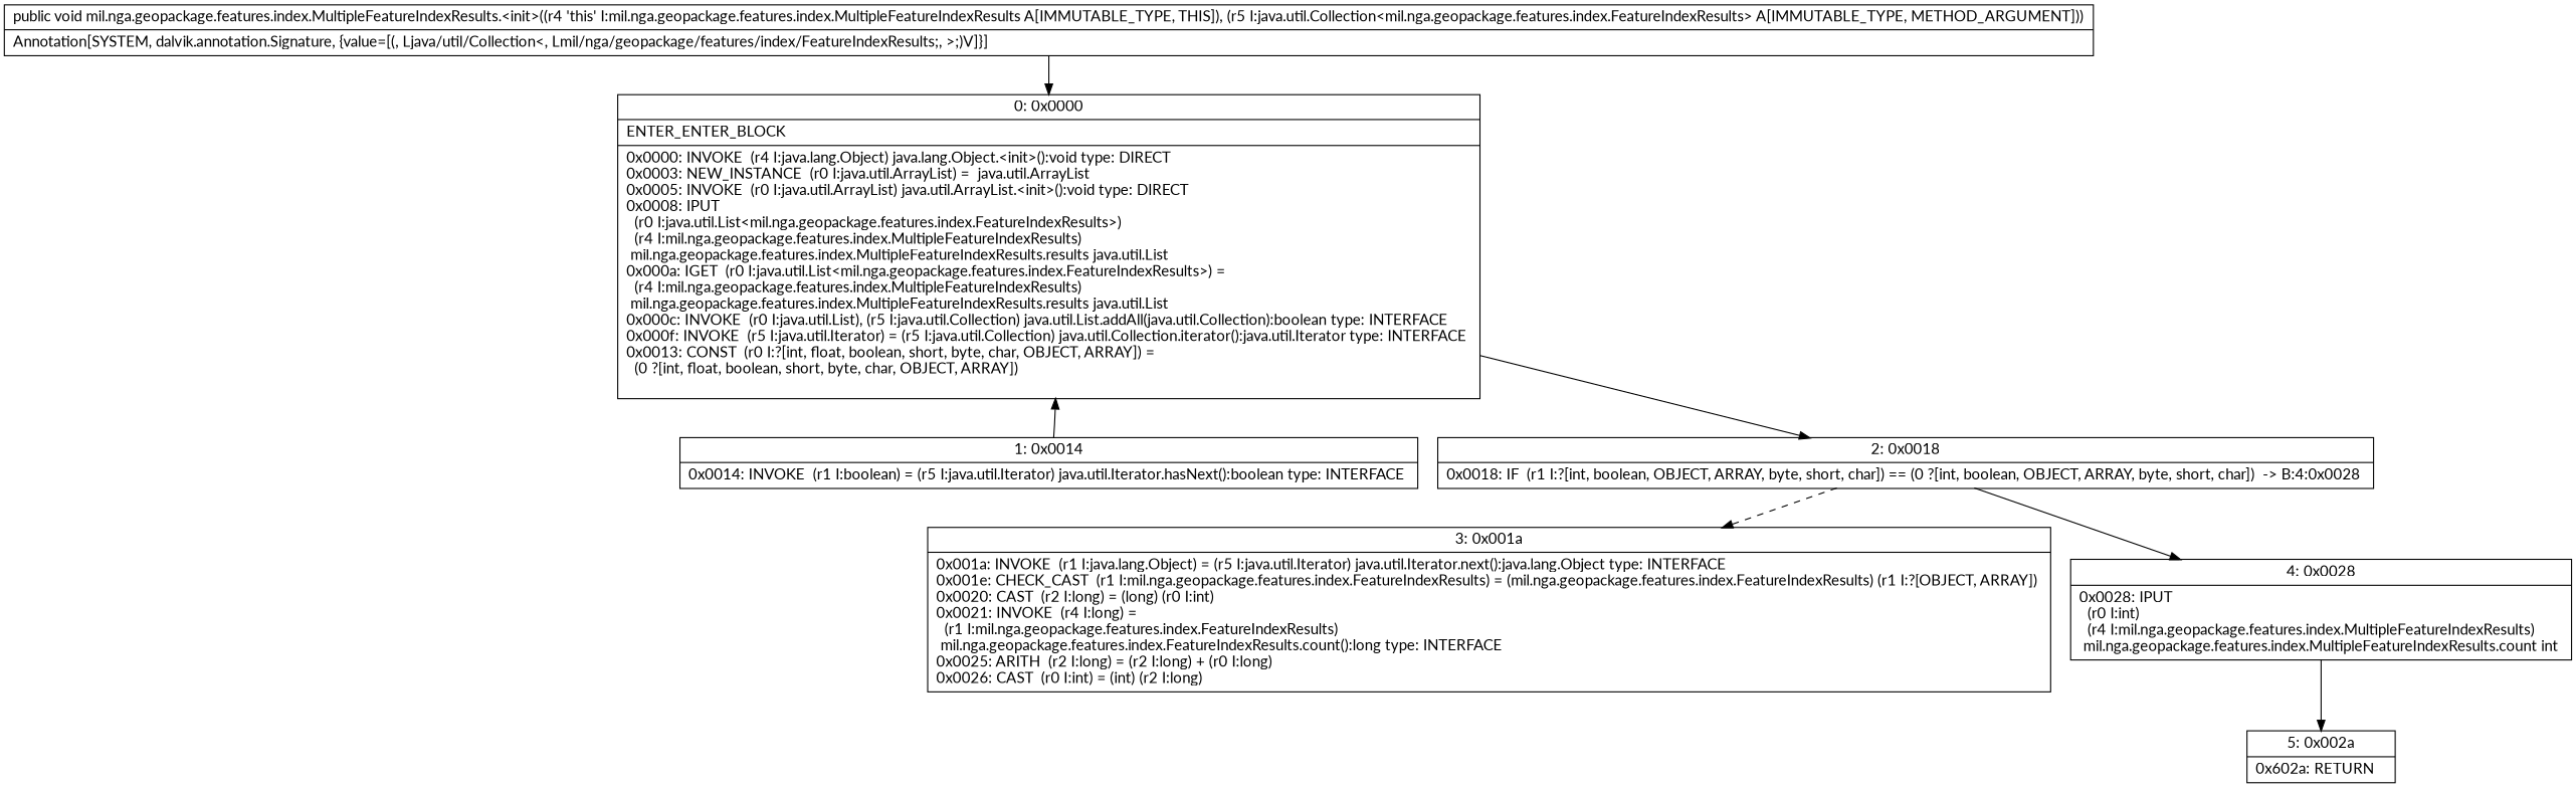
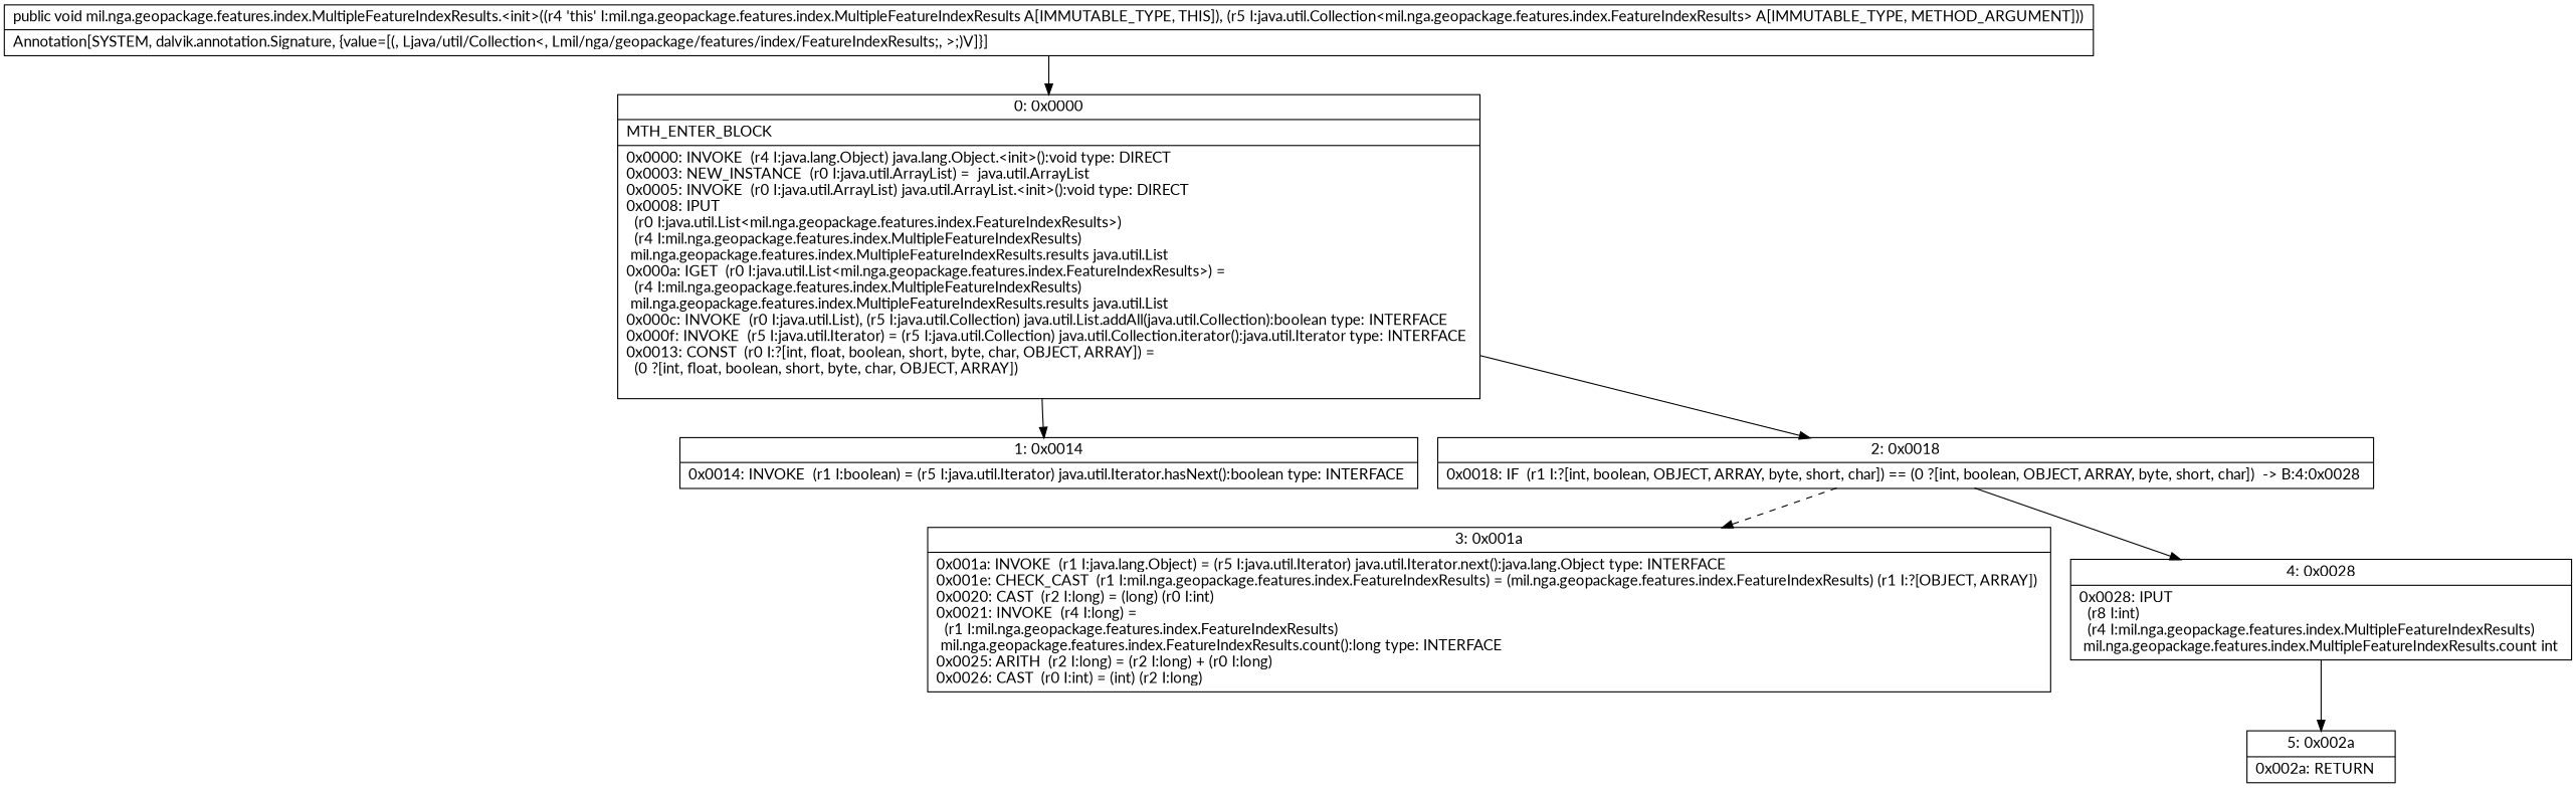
  digraph {
    fontname=Lato
    node [fontname=Lato shape=record]
    edge [fontname=Lato]
-   n1 [label="{0\:\ 0x0000|ENTER_ENTER_BLOCK\l|0x0000: INVOKE  (r4 I:java.lang.Object) java.lang.Object.\<init\>():void type: DIRECT \l0x0003: NEW_INSTANCE  (r0 I:java.util.ArrayList) =  java.util.ArrayList \l0x0005: INVOKE  (r0 I:java.util.ArrayList) java.util.ArrayList.\<init\>():void type: DIRECT \l0x0008: IPUT  \l  (r0 I:java.util.List\<mil.nga.geopackage.features.index.FeatureIndexResults\>)\l  (r4 I:mil.nga.geopackage.features.index.MultipleFeatureIndexResults)\l mil.nga.geopackage.features.index.MultipleFeatureIndexResults.results java.util.List \l0x000a: IGET  (r0 I:java.util.List\<mil.nga.geopackage.features.index.FeatureIndexResults\>) = \l  (r4 I:mil.nga.geopackage.features.index.MultipleFeatureIndexResults)\l mil.nga.geopackage.features.index.MultipleFeatureIndexResults.results java.util.List \l0x000c: INVOKE  (r0 I:java.util.List), (r5 I:java.util.Collection) java.util.List.addAll(java.util.Collection):boolean type: INTERFACE \l0x000f: INVOKE  (r5 I:java.util.Iterator) = (r5 I:java.util.Collection) java.util.Collection.iterator():java.util.Iterator type: INTERFACE \l0x0013: CONST  (r0 I:?[int, float, boolean, short, byte, char, OBJECT, ARRAY]) = \l  (0 ?[int, float, boolean, short, byte, char, OBJECT, ARRAY])\l \l}"]
+   n1 [label="{0\:\ 0x0000|MTH_ENTER_BLOCK\l|0x0000: INVOKE  (r4 I:java.lang.Object) java.lang.Object.\<init\>():void type: DIRECT \l0x0003: NEW_INSTANCE  (r0 I:java.util.ArrayList) =  java.util.ArrayList \l0x0005: INVOKE  (r0 I:java.util.ArrayList) java.util.ArrayList.\<init\>():void type: DIRECT \l0x0008: IPUT  \l  (r0 I:java.util.List\<mil.nga.geopackage.features.index.FeatureIndexResults\>)\l  (r4 I:mil.nga.geopackage.features.index.MultipleFeatureIndexResults)\l mil.nga.geopackage.features.index.MultipleFeatureIndexResults.results java.util.List \l0x000a: IGET  (r0 I:java.util.List\<mil.nga.geopackage.features.index.FeatureIndexResults\>) = \l  (r4 I:mil.nga.geopackage.features.index.MultipleFeatureIndexResults)\l mil.nga.geopackage.features.index.MultipleFeatureIndexResults.results java.util.List \l0x000c: INVOKE  (r0 I:java.util.List), (r5 I:java.util.Collection) java.util.List.addAll(java.util.Collection):boolean type: INTERFACE \l0x000f: INVOKE  (r5 I:java.util.Iterator) = (r5 I:java.util.Collection) java.util.Collection.iterator():java.util.Iterator type: INTERFACE \l0x0013: CONST  (r0 I:?[int, float, boolean, short, byte, char, OBJECT, ARRAY]) = \l  (0 ?[int, float, boolean, short, byte, char, OBJECT, ARRAY])\l \l}"]
    n2 [label="{1\:\ 0x0014|0x0014: INVOKE  (r1 I:boolean) = (r5 I:java.util.Iterator) java.util.Iterator.hasNext():boolean type: INTERFACE \l}"]
    n3 [label="{2\:\ 0x0018|0x0018: IF  (r1 I:?[int, boolean, OBJECT, ARRAY, byte, short, char]) == (0 ?[int, boolean, OBJECT, ARRAY, byte, short, char])  \-\> B:4:0x0028 \l}"]
    n4 [label="{3\:\ 0x001a|0x001a: INVOKE  (r1 I:java.lang.Object) = (r5 I:java.util.Iterator) java.util.Iterator.next():java.lang.Object type: INTERFACE \l0x001e: CHECK_CAST  (r1 I:mil.nga.geopackage.features.index.FeatureIndexResults) = (mil.nga.geopackage.features.index.FeatureIndexResults) (r1 I:?[OBJECT, ARRAY]) \l0x0020: CAST  (r2 I:long) = (long) (r0 I:int) \l0x0021: INVOKE  (r4 I:long) = \l  (r1 I:mil.nga.geopackage.features.index.FeatureIndexResults)\l mil.nga.geopackage.features.index.FeatureIndexResults.count():long type: INTERFACE \l0x0025: ARITH  (r2 I:long) = (r2 I:long) + (r0 I:long) \l0x0026: CAST  (r0 I:int) = (int) (r2 I:long) \l}"]
-   n5 [label="{4\:\ 0x0028|0x0028: IPUT  \l  (r0 I:int)\l  (r4 I:mil.nga.geopackage.features.index.MultipleFeatureIndexResults)\l mil.nga.geopackage.features.index.MultipleFeatureIndexResults.count int \l}"]
-   n6 [label="{5\:\ 0x002a|0x602a: RETURN   \l}"]
+   n5 [label="{4\:\ 0x0028|0x0028: IPUT  \l  (r8 I:int)\l  (r4 I:mil.nga.geopackage.features.index.MultipleFeatureIndexResults)\l mil.nga.geopackage.features.index.MultipleFeatureIndexResults.count int \l}"]
+   n6 [label="{5\:\ 0x002a|0x002a: RETURN   \l}"]
    n7 [label="{public void mil.nga.geopackage.features.index.MultipleFeatureIndexResults.\<init\>((r4 'this' I:mil.nga.geopackage.features.index.MultipleFeatureIndexResults A[IMMUTABLE_TYPE, THIS]), (r5 I:java.util.Collection\<mil.nga.geopackage.features.index.FeatureIndexResults\> A[IMMUTABLE_TYPE, METHOD_ARGUMENT]))  | Annotation[SYSTEM, dalvik.annotation.Signature, \{value=[(, Ljava\/util\/Collection\<, Lmil\/nga\/geopackage\/features\/index\/FeatureIndexResults;, \>;)V]\}]\l}"]
-   n2 -> n1
+   n1 -> n2
    n1 -> n3
    n3 -> n4 [style=dashed]
    n3 -> n5
    n5 -> n6
    n7 -> n1
  }
